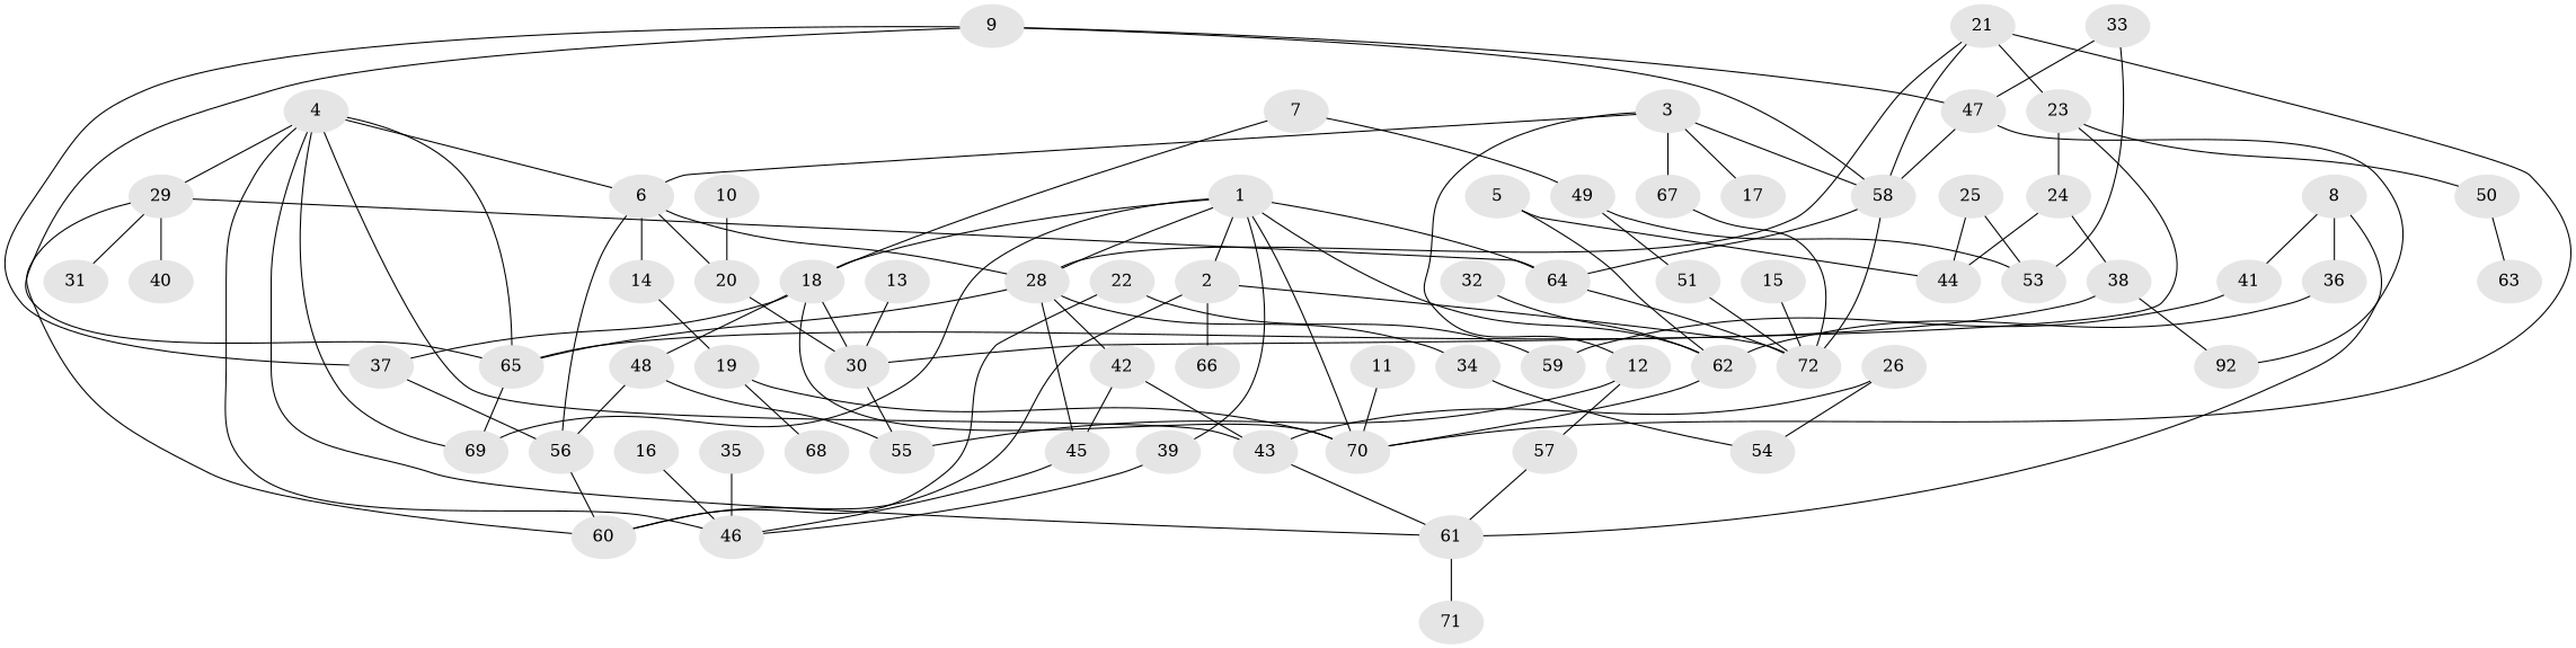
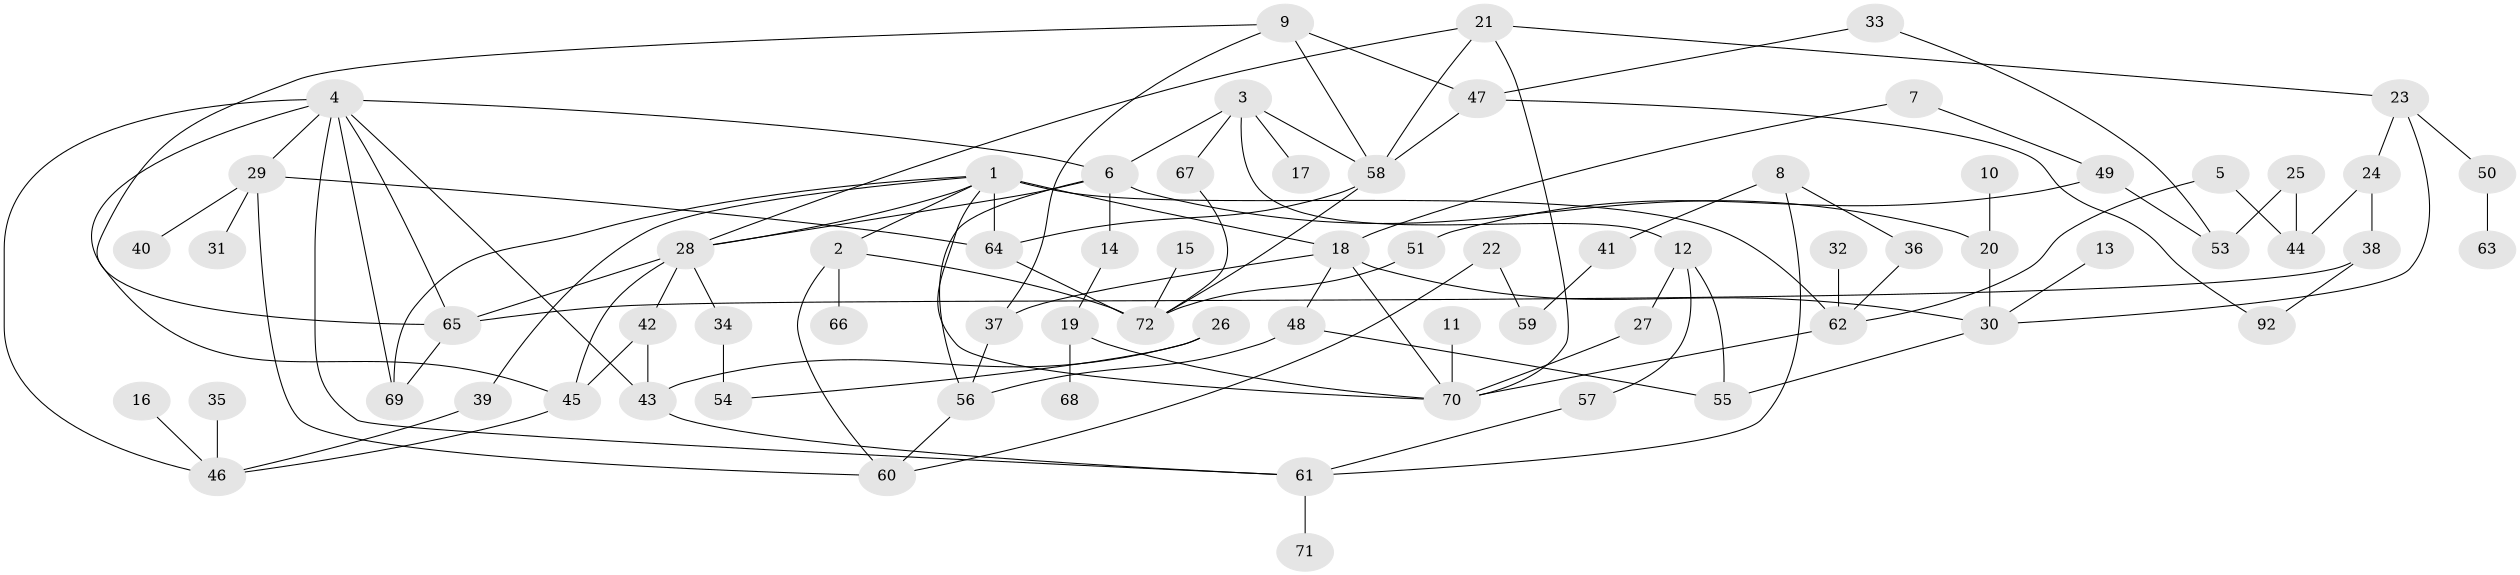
  graph {
    node [color=gray90 style=filled]
    edge [weight=1.0]
    1
    2
    18
    28
    39
    62
    64
    69
    70
    60
    66
    72
    37
    30
    48
    45
    65
    34
    42
    46
    3
    6
    12
    17
    58
    67
    14
    20
    56
+   27
    55
    57
    4
    29
    43
    61
    31
    40
    71
    5
    44
    19
    7
    49
    53
    51
    8
    36
    41
    59
    9
    47
    n53 [label=92]
    10
    11
    13
    24
    38
    68
    15
    16
    21
    23
    50
    22
    63
    25
    26
    54
    32
    33
    35
    1 -- 2
    1 -- 18
    1 -- 28
    1 -- 39
    1 -- 62
    1 -- 64
    1 -- 69
    1 -- 70
    2 -- 60
    2 -- 66
    2 -- 72
    18 -- 70
    18 -- 37
    18 -- 30
    18 -- 48
    28 -- 45 [weight=2.0]
    28 -- 65
    28 -- 34
    28 -- 42
    39 -- 46
    62 -- 70
    64 -- 72
    37 -- 56
    30 -- 55
    48 -- 56
    48 -- 55
    45 -- 46
    65 -- 69
    34 -- 54
    42 -- 45
    42 -- 43
    3 -- 6
    3 -- 12
    3 -- 17
    3 -- 58
    3 -- 67
    6 -- 28
    6 -- 14
    6 -- 20
    6 -- 56
+   12 -- 27
    12 -- 55
    12 -- 57
    58 -- 64 [weight=2.0]
    58 -- 72
    67 -- 72
    14 -- 19
    20 -- 30
    56 -- 60
+   27 -- 70
    57 -- 61
    4 -- 69
+   4 -- 45
    4 -- 65
    4 -- 46
    4 -- 6
    4 -- 29
    4 -- 43
    4 -- 61
    29 -- 64
    29 -- 60
    29 -- 31
    29 -- 40
    43 -- 61
    61 -- 71
    5 -- 62
    5 -- 44
    19 -- 70
    19 -- 68
    7 -- 18
    7 -- 49
    49 -- 53
    49 -- 51
    51 -- 72
    8 -- 61
    8 -- 36
    8 -- 41
    36 -- 62
    41 -- 59
    9 -- 37
    9 -- 65
    9 -- 58
    9 -- 47
    47 -- 58
    47 -- n53
    10 -- 20
    11 -- 70
    13 -- 30
    24 -- 44
    24 -- 38
    38 -- 65
    38 -- n53
    15 -- 72
    16 -- 46
    21 -- 28
    21 -- 70
    21 -- 58
    21 -- 23
    23 -- 30
    23 -- 24
    23 -- 50
    50 -- 63
    22 -- 60
    22 -- 59
    25 -- 44
    25 -- 53
    26 -- 43
    26 -- 54
    32 -- 62
    33 -- 53
    33 -- 47
    35 -- 46
  }
